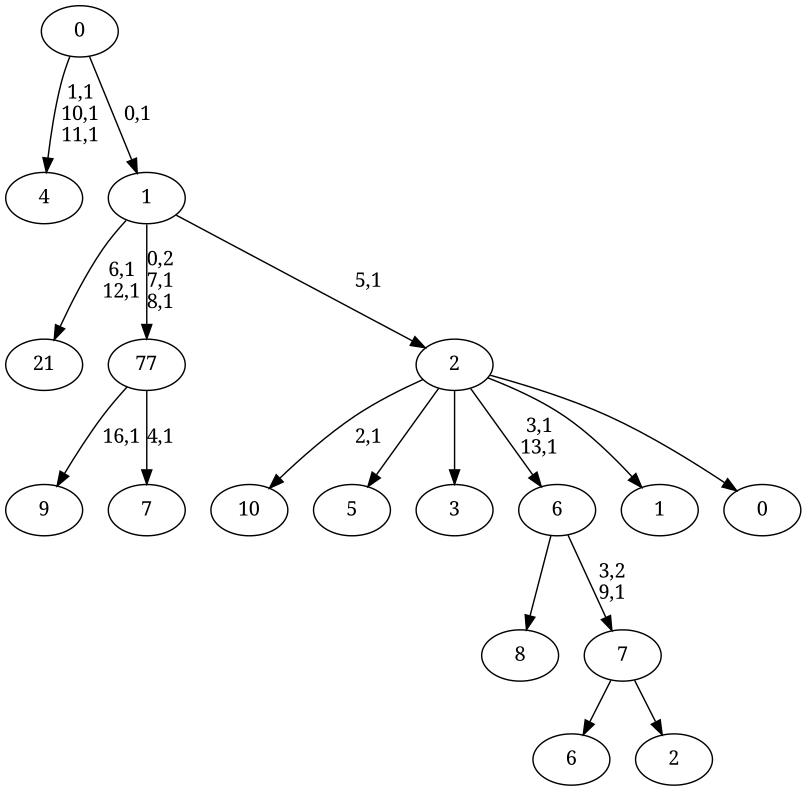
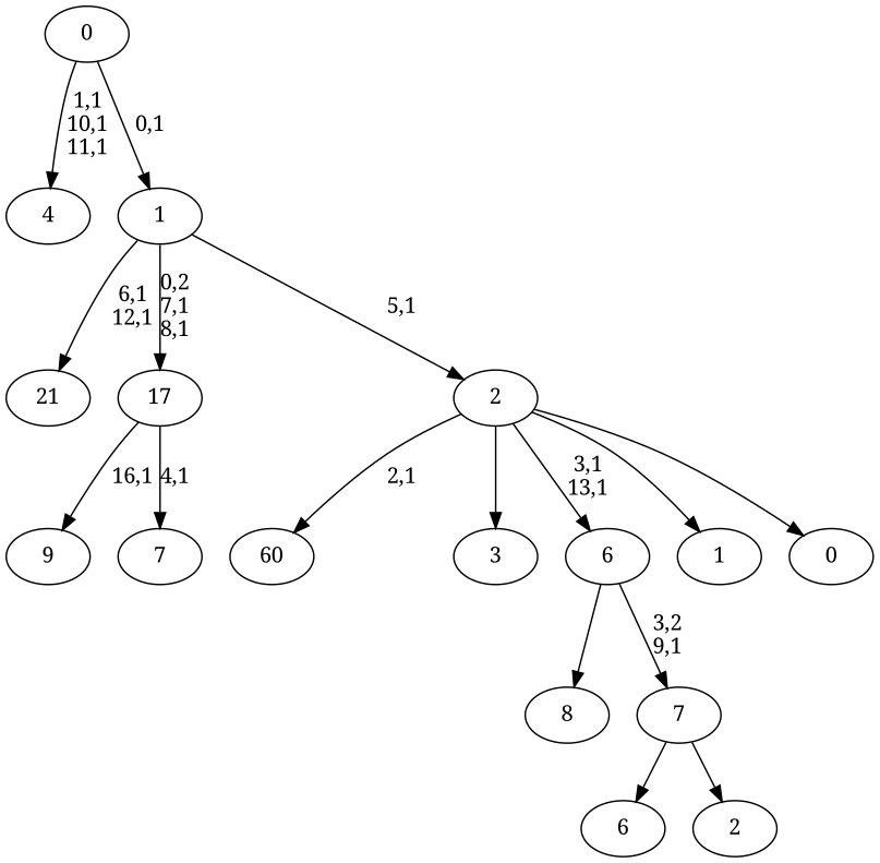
  digraph {
    fontname="Noto Serif"
    node [fontname="Noto Serif"]
    edge [fontname="Noto Serif"]
    n1 [label=21]
-   n2 [label=10]
+   n2 [label=60]
    n3 [label=9]
    n4 [label=8]
    n5 [label=7]
-   17 [label=77]
+   17
    n7 [label=6]
-   n8 [label=5]
    n9 [label=4]
    n10 [label=3]
    n11 [label=2]
    7
    6
    n14 [label=1]
    n15 [label=0]
    2
    1
    0
    17 -> n3 [label="16,1"]
    17 -> n5 [label="4,1"]
    7 -> n7
    7 -> n11
    6 -> n4
    6 -> 7 [label="3,2\n9,1"]
    2 -> n2 [label="2,1"]
-   2 -> n8
    2 -> n10
    2 -> 6 [label="3,1\n13,1"]
    2 -> n14
    2 -> n15
    1 -> n1 [label="6,1\n12,1"]
    1 -> 17 [label="0,2\n7,1\n8,1"]
    1 -> 2 [label="5,1"]
    0 -> n9 [label="1,1\n10,1\n11,1"]
    0 -> 1 [label="0,1"]
  }
